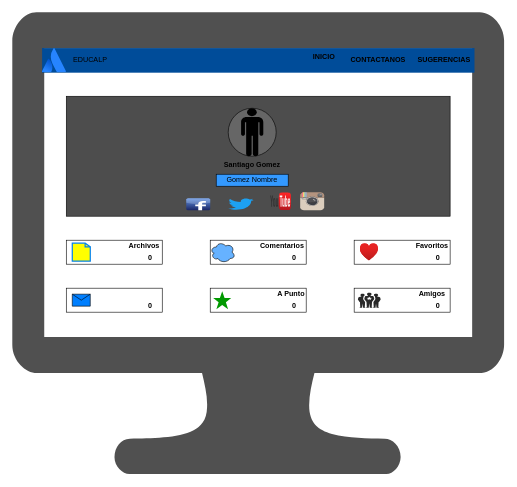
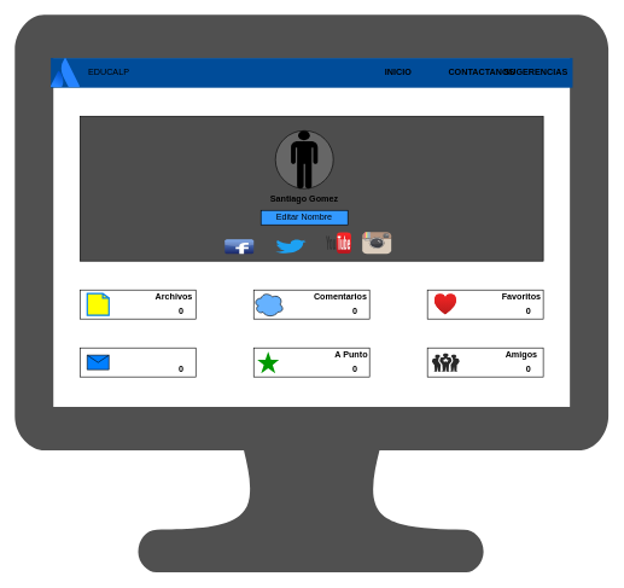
  <mxCell id="0" />
  <mxCell id="1" parent="0" />
  <mxCell id="2" value="" style="pointerEvents=1;shadow=0;dashed=0;html=1;strokeColor=none;fillColor=#505050;labelPosition=center;verticalLabelPosition=bottom;verticalAlign=top;outlineConnect=0;align=center;shape=mxgraph.office.devices.lcd_monitor;" vertex="1" parent="1"><mxGeometry x="20" y="20" width="820" height="770" as="geometry" /></mxCell>
  <mxCell id="3" value="" style="rounded=0;whiteSpace=wrap;html=1;strokeColor=#004C99;fillColor=#004C99;" vertex="1" parent="1"><mxGeometry x="70" y="80" width="720" height="40" as="geometry" /></mxCell>
  <mxCell id="4" value="" style="image;image=img/lib/atlassian/Atlassian_Logo.svg;strokeColor=#004C99;fillColor=#004C99;" vertex="1" parent="1"><mxGeometry x="70" y="80" width="40" height="40" as="geometry" /></mxCell>
  <mxCell id="5" value="EDUCALP" style="text;html=1;strokeColor=none;fillColor=none;align=center;verticalAlign=middle;whiteSpace=wrap;rounded=0;" vertex="1" parent="1"><mxGeometry x="120" y="90" width="60" height="20" as="geometry" /></mxCell>
  <mxCell id="6" value="&lt;b&gt;SUGERENCIAS&lt;/b&gt;" style="text;html=1;strokeColor=none;fillColor=none;align=center;verticalAlign=middle;whiteSpace=wrap;rounded=0;" vertex="1" parent="1"><mxGeometry x="710" y="90" width="60" height="20" as="geometry" /></mxCell>
- <mxCell id="7" value="&lt;b&gt;CONTACTANOS&lt;/b&gt;" style="text;html=1;strokeColor=none;fillColor=none;align=center;verticalAlign=middle;whiteSpace=wrap;rounded=0;" vertex="1" parent="1"><mxGeometry x="600" y="90" width="60" height="20" as="geometry" /></mxCell>
+ <mxCell id="7" value="&lt;b&gt;CONTACTANOS&lt;/b&gt;" style="text;html=1;strokeColor=none;fillColor=none;align=center;verticalAlign=middle;whiteSpace=wrap;rounded=0;" vertex="1" parent="1"><mxGeometry x="635" y="90" width="60" height="20" as="geometry" /></mxCell>
  <mxCell id="8" value="" style="rounded=0;whiteSpace=wrap;html=1;fillColor=#4D4D4D;" vertex="1" parent="1"><mxGeometry x="110" y="160" width="640" height="200" as="geometry" /></mxCell>
  <mxCell id="9" value="" style="rounded=0;whiteSpace=wrap;html=1;" vertex="1" parent="1"><mxGeometry x="110" y="400" width="160" height="40" as="geometry" /></mxCell>
  <mxCell id="10" value="" style="rounded=0;whiteSpace=wrap;html=1;" vertex="1" parent="1"><mxGeometry x="350" y="400" width="160" height="40" as="geometry" /></mxCell>
  <mxCell id="11" value="" style="rounded=0;whiteSpace=wrap;html=1;" vertex="1" parent="1"><mxGeometry x="590" y="400" width="160" height="40" as="geometry" /></mxCell>
  <mxCell id="12" value="" style="rounded=0;whiteSpace=wrap;html=1;" vertex="1" parent="1"><mxGeometry x="110" y="480" width="160" height="40" as="geometry" /></mxCell>
  <mxCell id="13" value="" style="rounded=0;whiteSpace=wrap;html=1;" vertex="1" parent="1"><mxGeometry x="350" y="480" width="160" height="40" as="geometry" /></mxCell>
  <mxCell id="14" value="" style="rounded=0;whiteSpace=wrap;html=1;" vertex="1" parent="1"><mxGeometry x="590" y="480" width="160" height="40" as="geometry" /></mxCell>
  <mxCell id="15" value="" style="ellipse;whiteSpace=wrap;html=1;aspect=fixed;fillColor=#666666;" vertex="1" parent="1"><mxGeometry x="380" y="180" width="80" height="80" as="geometry" /></mxCell>
  <mxCell id="16" value="&lt;b&gt;Santiago Gomez&lt;/b&gt;" style="text;html=1;strokeColor=none;fillColor=none;align=center;verticalAlign=middle;whiteSpace=wrap;rounded=0;" vertex="1" parent="1"><mxGeometry x="355" y="260" width="130" height="30" as="geometry" /></mxCell>
- <mxCell id="17" value="Gomez Nombre" style="rounded=0;whiteSpace=wrap;html=1;fillColor=#3399FF;" vertex="1" parent="1"><mxGeometry x="360" y="290" width="120" height="20" as="geometry" /></mxCell>
+ <mxCell id="17" value="Editar Nombre" style="rounded=0;whiteSpace=wrap;html=1;fillColor=#3399FF;" vertex="1" parent="1"><mxGeometry x="360" y="290" width="120" height="20" as="geometry" /></mxCell>
  <mxCell id="18" value="" style="dashed=0;outlineConnect=0;html=1;align=center;labelPosition=center;verticalLabelPosition=bottom;verticalAlign=top;shape=mxgraph.webicons.facebook;fillColor=#6294E4;gradientColor=#1A2665" vertex="1" parent="1"><mxGeometry x="310" y="330" width="40" height="20" as="geometry" /></mxCell>
  <mxCell id="19" value="" style="dashed=0;outlineConnect=0;html=1;align=center;labelPosition=center;verticalLabelPosition=bottom;verticalAlign=top;shape=mxgraph.weblogos.twitter;fillColor=#1DA1F2;strokeColor=none" vertex="1" parent="1"><mxGeometry x="380" y="330" width="42.5" height="20" as="geometry" /></mxCell>
  <mxCell id="20" value="" style="dashed=0;outlineConnect=0;html=1;align=center;labelPosition=center;verticalLabelPosition=bottom;verticalAlign=top;shape=mxgraph.weblogos.youtube;fillColor=#FF2626;gradientColor=#B5171F" vertex="1" parent="1"><mxGeometry x="450" y="320" width="35" height="30" as="geometry" /></mxCell>
  <mxCell id="21" value="" style="dashed=0;outlineConnect=0;html=1;align=center;labelPosition=center;verticalLabelPosition=bottom;verticalAlign=top;shape=mxgraph.weblogos.instagram;fillColor=#6FC0E4;gradientColor=#1E305B" vertex="1" parent="1"><mxGeometry x="500" y="320" width="40" height="30" as="geometry" /></mxCell>
  <mxCell id="22" value="" style="shape=mxgraph.signs.people.man_1;html=1;pointerEvents=1;fillColor=#000000;strokeColor=none;verticalLabelPosition=bottom;verticalAlign=top;align=center;" vertex="1" parent="1"><mxGeometry x="401.5" y="180" width="37" height="80" as="geometry" /></mxCell>
  <mxCell id="23" value="" style="html=1;verticalLabelPosition=bottom;align=center;labelBackgroundColor=#ffffff;verticalAlign=top;strokeWidth=2;strokeColor=#0080F0;shadow=0;dashed=0;shape=mxgraph.ios7.icons.document;fillColor=#FFFF00;" vertex="1" parent="1"><mxGeometry x="120" y="405" width="30" height="30" as="geometry" /></mxCell>
  <mxCell id="24" value="" style="shape=message;html=1;whiteSpace=wrap;html=1;outlineConnect=0;fillColor=#007FFF;" vertex="1" parent="1"><mxGeometry x="120" y="490" width="30" height="20" as="geometry" /></mxCell>
  <mxCell id="25" value="" style="ellipse;shape=cloud;whiteSpace=wrap;html=1;fillColor=#66B2FF;" vertex="1" parent="1"><mxGeometry x="350" y="402.5" width="41.5" height="35" as="geometry" /></mxCell>
  <mxCell id="26" value="" style="dashed=0;aspect=fixed;verticalLabelPosition=bottom;verticalAlign=top;align=center;shape=mxgraph.gmdl.star;strokeColor=none;fillColor=#009900;shadow=0;" vertex="1" parent="1"><mxGeometry x="355" y="485" width="30" height="30" as="geometry" /></mxCell>
  <mxCell id="27" value="" style="aspect=fixed;html=1;points=[];align=center;image;fontSize=12;image=img/lib/azure2/general/Heart.svg;fillColor=#666666;" vertex="1" parent="1"><mxGeometry x="600" y="405.75" width="30.4" height="28.5" as="geometry" /></mxCell>
  <mxCell id="28" value="" style="verticalLabelPosition=bottom;html=1;fillColor=#282828;strokeColor=none;verticalAlign=top;pointerEvents=1;align=center;shape=mxgraph.cisco_safe.people_places_things_icons.icon1;" vertex="1" parent="1"><mxGeometry x="596.17" y="487.5" width="38.05" height="25" as="geometry" /></mxCell>
  <mxCell id="29" value="&lt;b&gt;Archivos&lt;/b&gt;" style="text;html=1;strokeColor=none;fillColor=none;align=center;verticalAlign=middle;whiteSpace=wrap;rounded=0;" vertex="1" parent="1"><mxGeometry x="220" y="400" width="40" height="20" as="geometry" /></mxCell>
  <mxCell id="30" value="&lt;b&gt;Comentarios&lt;/b&gt;" style="text;html=1;strokeColor=none;fillColor=none;align=center;verticalAlign=middle;whiteSpace=wrap;rounded=0;" vertex="1" parent="1"><mxGeometry x="450" y="400" width="40" height="20" as="geometry" /></mxCell>
  <mxCell id="31" value="&lt;b&gt;A Punto&lt;/b&gt;" style="text;html=1;strokeColor=none;fillColor=none;align=center;verticalAlign=middle;whiteSpace=wrap;rounded=0;" vertex="1" parent="1"><mxGeometry x="460" y="480" width="50" height="20" as="geometry" /></mxCell>
  <mxCell id="32" value="&lt;b&gt;Favoritos&lt;/b&gt;" style="text;html=1;strokeColor=none;fillColor=none;align=center;verticalAlign=middle;whiteSpace=wrap;rounded=0;" vertex="1" parent="1"><mxGeometry x="700" y="400" width="40" height="20" as="geometry" /></mxCell>
  <mxCell id="33" value="&lt;b&gt;Amigos&lt;/b&gt;" style="text;html=1;strokeColor=none;fillColor=none;align=center;verticalAlign=middle;whiteSpace=wrap;rounded=0;" vertex="1" parent="1"><mxGeometry x="700" y="480" width="40" height="20" as="geometry" /></mxCell>
  <mxCell id="34" value="&lt;b&gt;0&lt;/b&gt;" style="text;html=1;strokeColor=none;fillColor=none;align=center;verticalAlign=middle;whiteSpace=wrap;rounded=0;" vertex="1" parent="1"><mxGeometry x="230" y="420" width="40" height="20" as="geometry" /></mxCell>
  <mxCell id="35" value="&lt;b&gt;0&lt;/b&gt;" style="text;html=1;strokeColor=none;fillColor=none;align=center;verticalAlign=middle;whiteSpace=wrap;rounded=0;" vertex="1" parent="1"><mxGeometry x="230" y="500" width="40" height="20" as="geometry" /></mxCell>
  <mxCell id="36" value="&lt;b&gt;0&lt;/b&gt;" style="text;html=1;strokeColor=none;fillColor=none;align=center;verticalAlign=middle;whiteSpace=wrap;rounded=0;" vertex="1" parent="1"><mxGeometry x="470" y="420" width="40" height="20" as="geometry" /></mxCell>
  <mxCell id="37" value="&lt;b&gt;0&lt;/b&gt;" style="text;html=1;strokeColor=none;fillColor=none;align=center;verticalAlign=middle;whiteSpace=wrap;rounded=0;" vertex="1" parent="1"><mxGeometry x="470" y="500" width="40" height="20" as="geometry" /></mxCell>
  <mxCell id="38" value="&lt;b&gt;0&lt;/b&gt;" style="text;html=1;strokeColor=none;fillColor=none;align=center;verticalAlign=middle;whiteSpace=wrap;rounded=0;" vertex="1" parent="1"><mxGeometry x="710" y="420" width="40" height="20" as="geometry" /></mxCell>
  <mxCell id="39" value="&lt;b&gt;0&lt;/b&gt;" style="text;html=1;strokeColor=none;fillColor=none;align=center;verticalAlign=middle;whiteSpace=wrap;rounded=0;" vertex="1" parent="1"><mxGeometry x="710" y="500" width="40" height="20" as="geometry" /></mxCell>
- <mxCell id="40" value="&lt;b&gt;INICIO&lt;/b&gt;" style="text;html=1;strokeColor=none;fillColor=none;align=center;verticalAlign=middle;whiteSpace=wrap;rounded=0;" vertex="1" parent="1"><mxGeometry x="510" y="85" width="60" height="20" as="geometry" /></mxCell>
+ <mxCell id="40" value="&lt;b&gt;INICIO&lt;/b&gt;" style="text;html=1;strokeColor=none;fillColor=none;align=center;verticalAlign=middle;whiteSpace=wrap;rounded=0;" vertex="1" parent="1"><mxGeometry x="520" y="90" width="60" height="20" as="geometry" /></mxCell>
